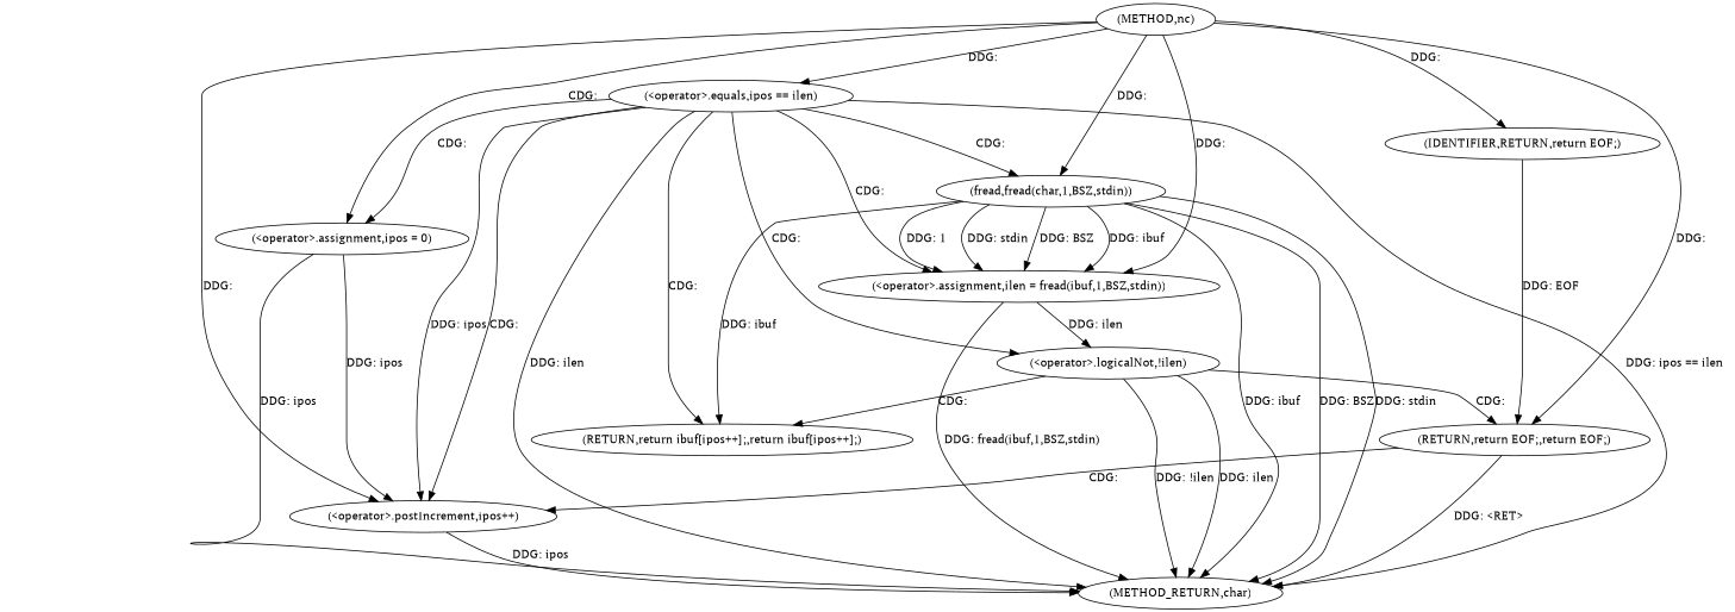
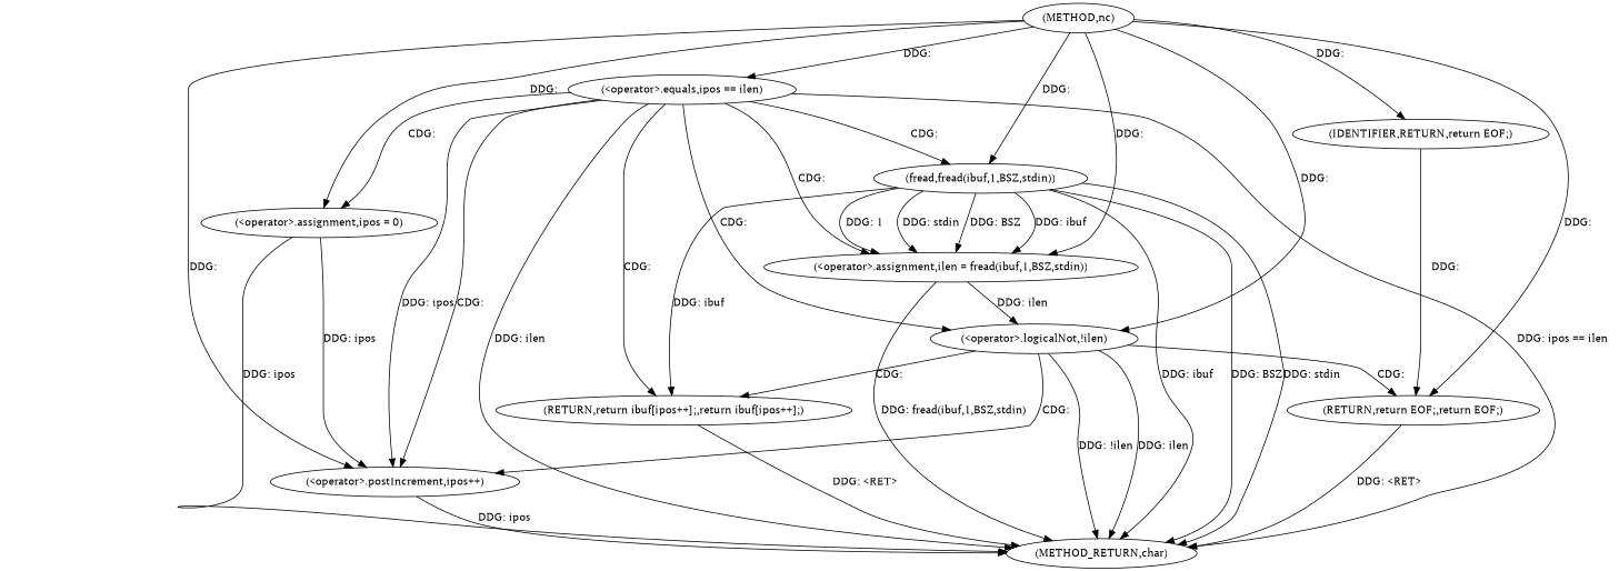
  digraph {
    fontname="PT Serif"
    node [fontname="PT Serif"]
    edge [fontname="PT Serif"]
    n1 [label="(METHOD,nc)"]
    n2 [label="(<operator>.equals,ipos == ilen)"]
    n3 [label="(<operator>.assignment,ipos = 0)"]
    n4 [label="(<operator>.assignment,ilen = fread(ibuf,1,BSZ,stdin))"]
    n5 [label="(<operator>.logicalNot,!ilen)"]
    n6 [label="(RETURN,return EOF;,return EOF;)"]
    n7 [label="(<operator>.postIncrement,ipos++)"]
-   n8 [label="(fread,fread(char,1,BSZ,stdin))"]
+   n8 [label="(fread,fread(ibuf,1,BSZ,stdin))"]
    n9 [label="(IDENTIFIER,RETURN,return EOF;)"]
    n10 [label="(METHOD_RETURN,char)"]
    n11 [label="(RETURN,return ibuf[ipos++];,return ibuf[ipos++];)"]
    n1 -> n2 [label="DDG: "]
-   n1 -> n3 [label="CDG: "]
+   n1 -> n3 [label="DDG: "]
    n1 -> n4 [label="DDG: "]
+   n1 -> n5 [label="DDG: "]
    n1 -> n6 [label="DDG: "]
    n1 -> n7 [label="DDG: "]
    n1 -> n8 [label="DDG: "]
    n1 -> n9 [label="DDG: "]
    n2 -> n3 [label="CDG: "]
    n2 -> n4 [label="CDG: "]
    n2 -> n5 [label="CDG: "]
    n2 -> n7 [label="DDG: ipos"]
    n2 -> n7 [label="CDG: "]
    n2 -> n8 [label="CDG: "]
    n2 -> n10 [label="DDG: ilen"]
    n2 -> n10 [label="DDG: ipos == ilen"]
    n2 -> n11 [label="CDG: "]
    n3 -> n7 [label="DDG: ipos"]
    n3 -> n10 [label="DDG: ipos"]
    n4 -> n5 [label="DDG: ilen"]
    n4 -> n10 [label="DDG: fread(ibuf,1,BSZ,stdin)"]
    n5 -> n6 [label="CDG: "]
-   n6 -> n7 [label="CDG: "]
+   n5 -> n7 [label="CDG: "]
    n5 -> n10 [label="DDG: ilen"]
    n5 -> n10 [label="DDG: !ilen"]
    n5 -> n11 [label="CDG: "]
    n6 -> n10 [label="DDG: <RET>"]
    n7 -> n10 [label="DDG: ipos"]
    n8 -> n4 [label="DDG: ibuf"]
    n8 -> n4 [label="DDG: 1"]
    n8 -> n4 [label="DDG: stdin"]
    n8 -> n4 [label="DDG: BSZ"]
    n8 -> n10 [label="DDG: ibuf"]
    n8 -> n10 [label="DDG: BSZ"]
    n8 -> n10 [label="DDG: stdin"]
    n8 -> n11 [label="DDG: ibuf"]
-   n9 -> n6 [label="DDG: EOF"]
+   n9 -> n6 [label="DDG: "]
+   n11 -> n10 [label="DDG: <RET>"]
  }
